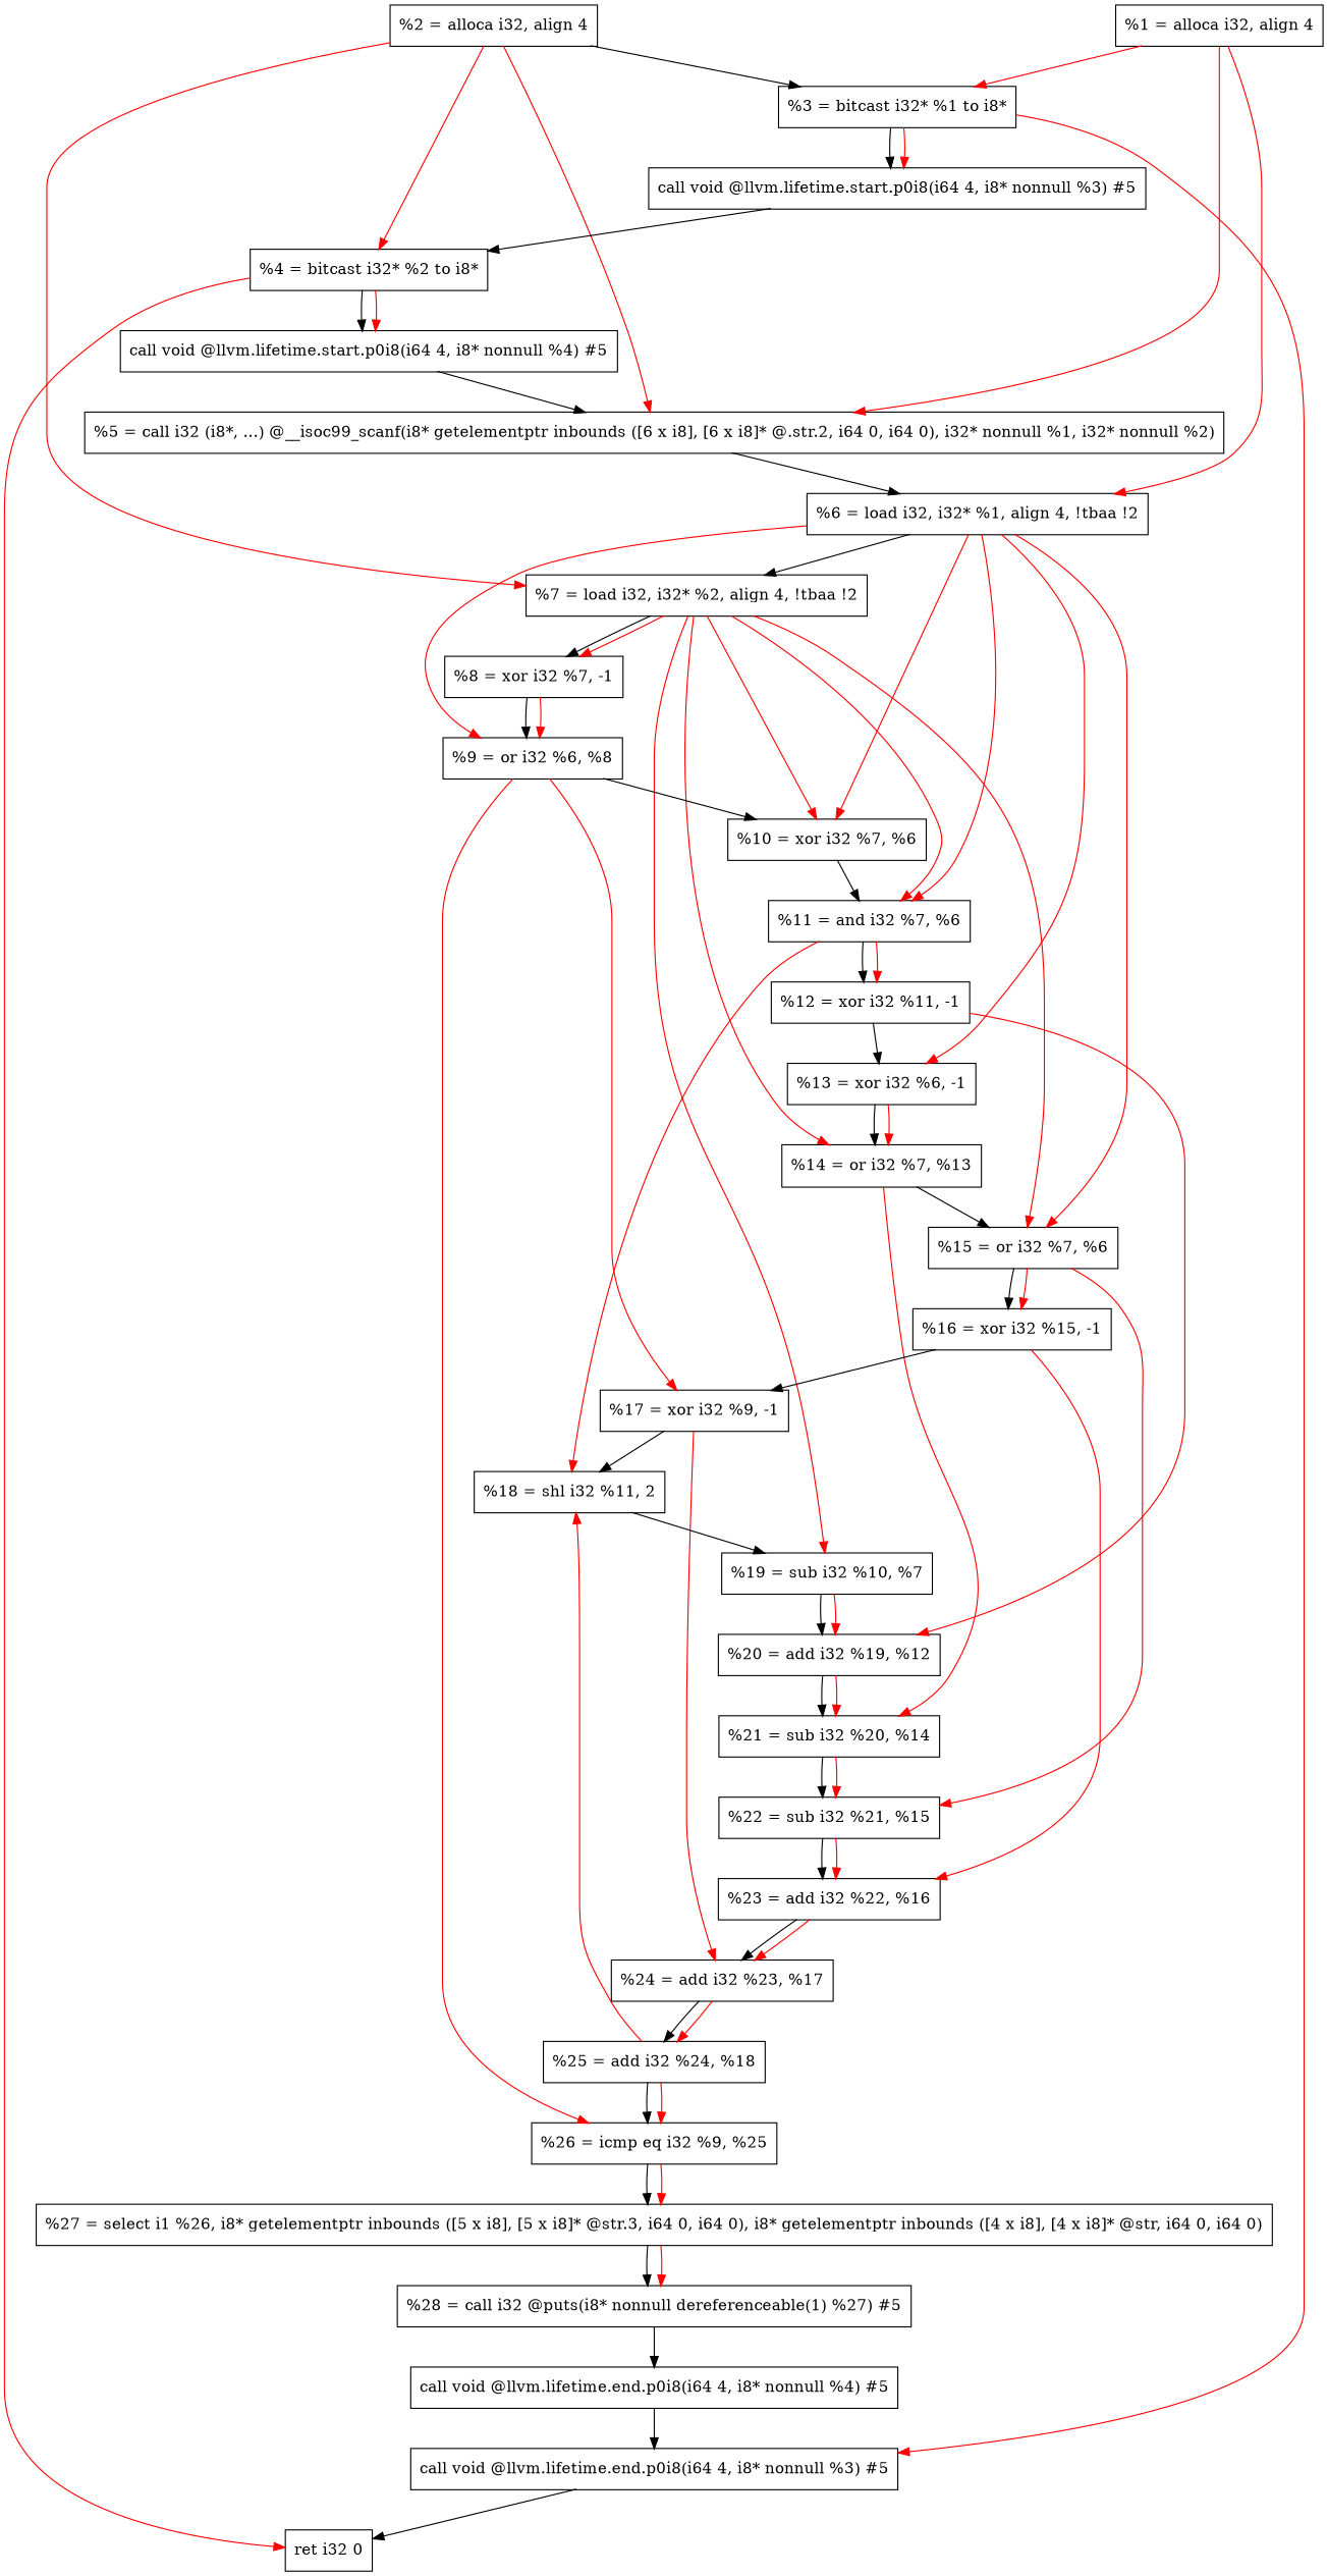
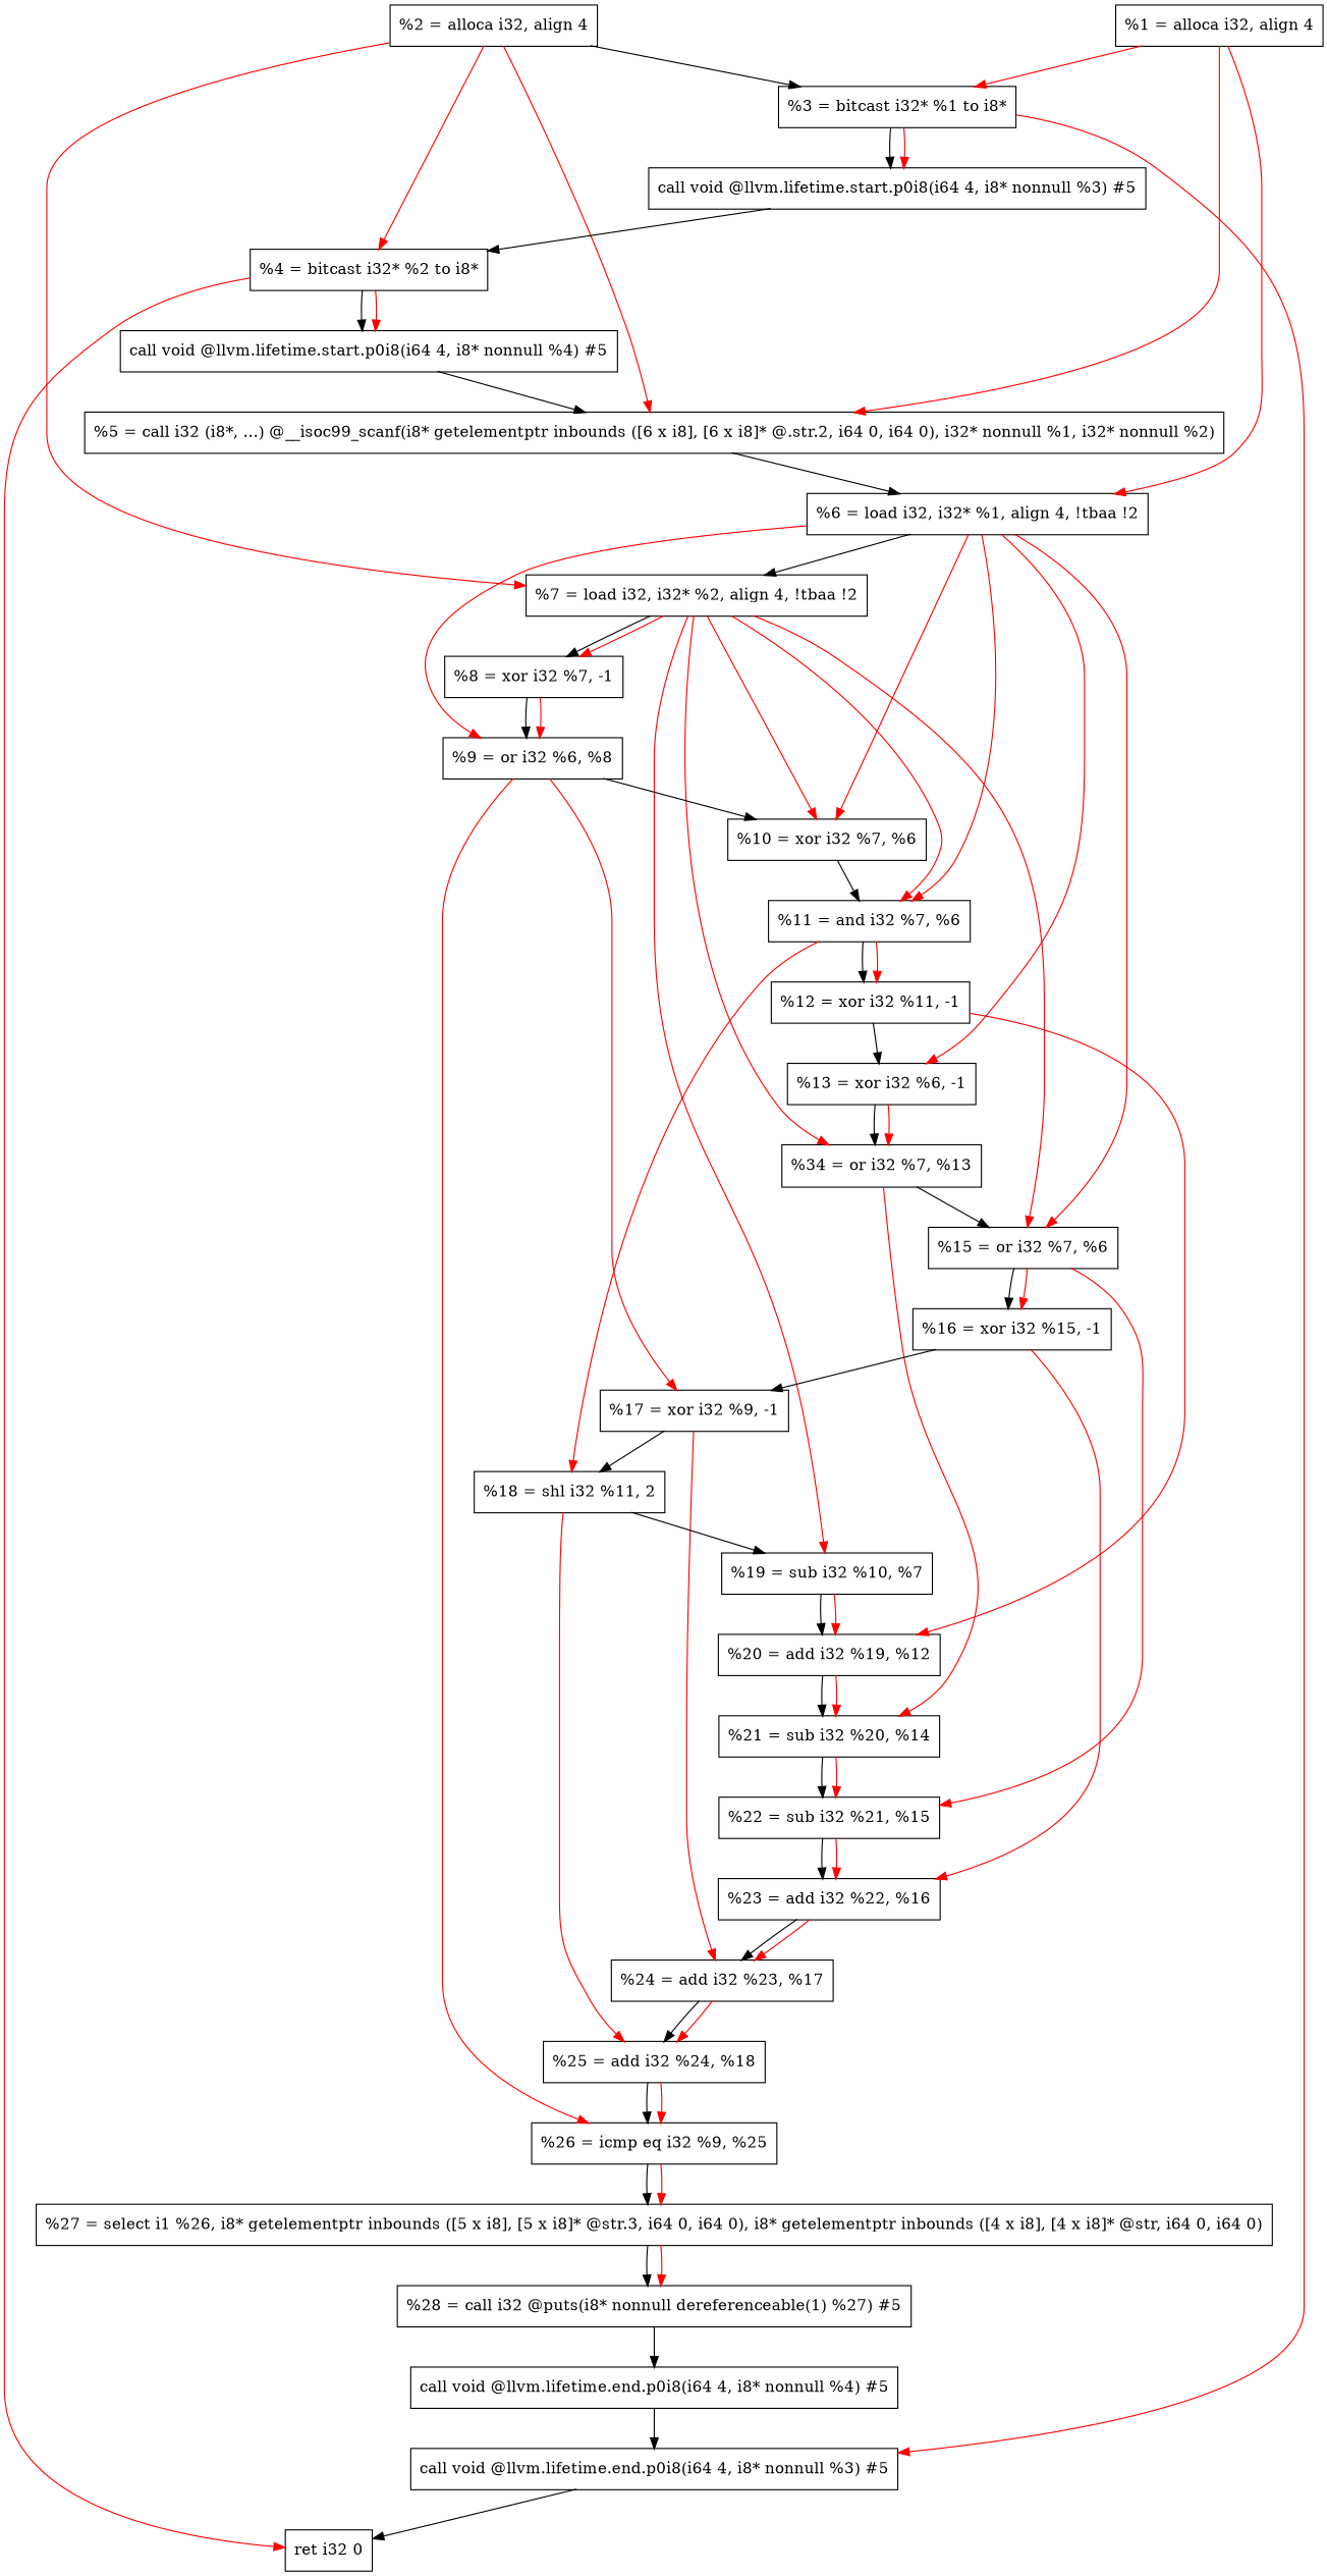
  digraph {
    node [shape=record]
    edge [color=red]
    n1 [label="  %1 = alloca i32, align 4"]
    n2 [label="  %3 = bitcast i32* %1 to i8*"]
    n3 [label="  %5 = call i32 (i8*, ...) @__isoc99_scanf(i8* getelementptr inbounds ([6 x i8], [6 x i8]* @.str.2, i64 0, i64 0), i32* nonnull %1, i32* nonnull %2)"]
    n4 [label="  %6 = load i32, i32* %1, align 4, !tbaa !2"]
    n5 [label="  %2 = alloca i32, align 4"]
    n6 [label="  %4 = bitcast i32* %2 to i8*"]
    n7 [label="  %7 = load i32, i32* %2, align 4, !tbaa !2"]
    n8 [label="  call void @llvm.lifetime.start.p0i8(i64 4, i8* nonnull %3) #5"]
    n9 [label="  call void @llvm.lifetime.end.p0i8(i64 4, i8* nonnull %3) #5"]
    n10 [label="  %9 = or i32 %6, %8"]
    n11 [label="  %10 = xor i32 %7, %6"]
    n12 [label="  %11 = and i32 %7, %6"]
    n13 [label="  %13 = xor i32 %6, -1"]
    n14 [label="  %15 = or i32 %7, %6"]
    n15 [label="  call void @llvm.lifetime.start.p0i8(i64 4, i8* nonnull %4) #5"]
    n16 [label="  ret i32 0"]
    n17 [label="  %8 = xor i32 %7, -1"]
-   n18 [label="  %14 = or i32 %7, %13"]
+   n18 [label="%34 = or i32 %7, %13"]
    n19 [label="  %19 = sub i32 %10, %7"]
    n20 [label="  call void @llvm.lifetime.end.p0i8(i64 4, i8* nonnull %4) #5"]
    n21 [label="  %17 = xor i32 %9, -1"]
    n22 [label="  %26 = icmp eq i32 %9, %25"]
    n23 [label="  %12 = xor i32 %11, -1"]
    n24 [label="  %18 = shl i32 %11, 2"]
    n25 [label="  %16 = xor i32 %15, -1"]
    n26 [label="  %22 = sub i32 %21, %15"]
    n27 [label="  %21 = sub i32 %20, %14"]
    n28 [label="  %20 = add i32 %19, %12"]
    n29 [label="  %24 = add i32 %23, %17"]
    n30 [label="  %27 = select i1 %26, i8* getelementptr inbounds ([5 x i8], [5 x i8]* @str.3, i64 0, i64 0), i8* getelementptr inbounds ([4 x i8], [4 x i8]* @str, i64 0, i64 0)"]
    n31 [label="  %25 = add i32 %24, %18"]
    n32 [label="  %23 = add i32 %22, %16"]
    n33 [label="  %28 = call i32 @puts(i8* nonnull dereferenceable(1) %27) #5"]
    n1 -> n2
    n1 -> n3
    n1 -> n4
    n2 -> n8 [color=""]
    n2 -> n8
    n2 -> n9
    n3 -> n4 [color=""]
    n4 -> n7 [color=""]
    n4 -> n10
    n4 -> n11
    n4 -> n12
    n4 -> n13
    n4 -> n14
    n5 -> n2 [color=""]
    n5 -> n3
    n5 -> n6
    n5 -> n7
    n6 -> n15 [color=""]
    n6 -> n15
    n6 -> n16
    n7 -> n11
    n7 -> n12
    n7 -> n14
    n7 -> n17 [color=""]
    n7 -> n17
    n7 -> n18
    n7 -> n19
    n8 -> n6 [color=""]
    n9 -> n16 [color=""]
    n10 -> n11 [color=""]
    n10 -> n21
    n10 -> n22
    n11 -> n12 [color=""]
    n12 -> n23 [color=""]
    n12 -> n23
    n12 -> n24
    n13 -> n18 [color=""]
    n13 -> n18
    n14 -> n25 [color=""]
    n14 -> n25
    n14 -> n26
    n15 -> n3 [color=""]
    n17 -> n10 [color=""]
    n17 -> n10
    n18 -> n14 [color=""]
    n18 -> n27
    n19 -> n28 [color=""]
    n19 -> n28
    n20 -> n9 [color=""]
    n21 -> n24 [color=""]
    n21 -> n29
    n22 -> n30 [color=""]
    n22 -> n30
    n23 -> n13 [color=""]
    n23 -> n28
    n24 -> n19 [color=""]
-   n31 -> n24
+   n24 -> n31
    n25 -> n21 [color=""]
    n25 -> n32
    n26 -> n32 [color=""]
    n26 -> n32
    n27 -> n26 [color=""]
    n27 -> n26
    n28 -> n27 [color=""]
    n28 -> n27
    n29 -> n31 [color=""]
    n29 -> n31
    n30 -> n33 [color=""]
    n30 -> n33
    n31 -> n22 [color=""]
    n31 -> n22
    n32 -> n29 [color=""]
    n32 -> n29
    n33 -> n20 [color=""]
  }
